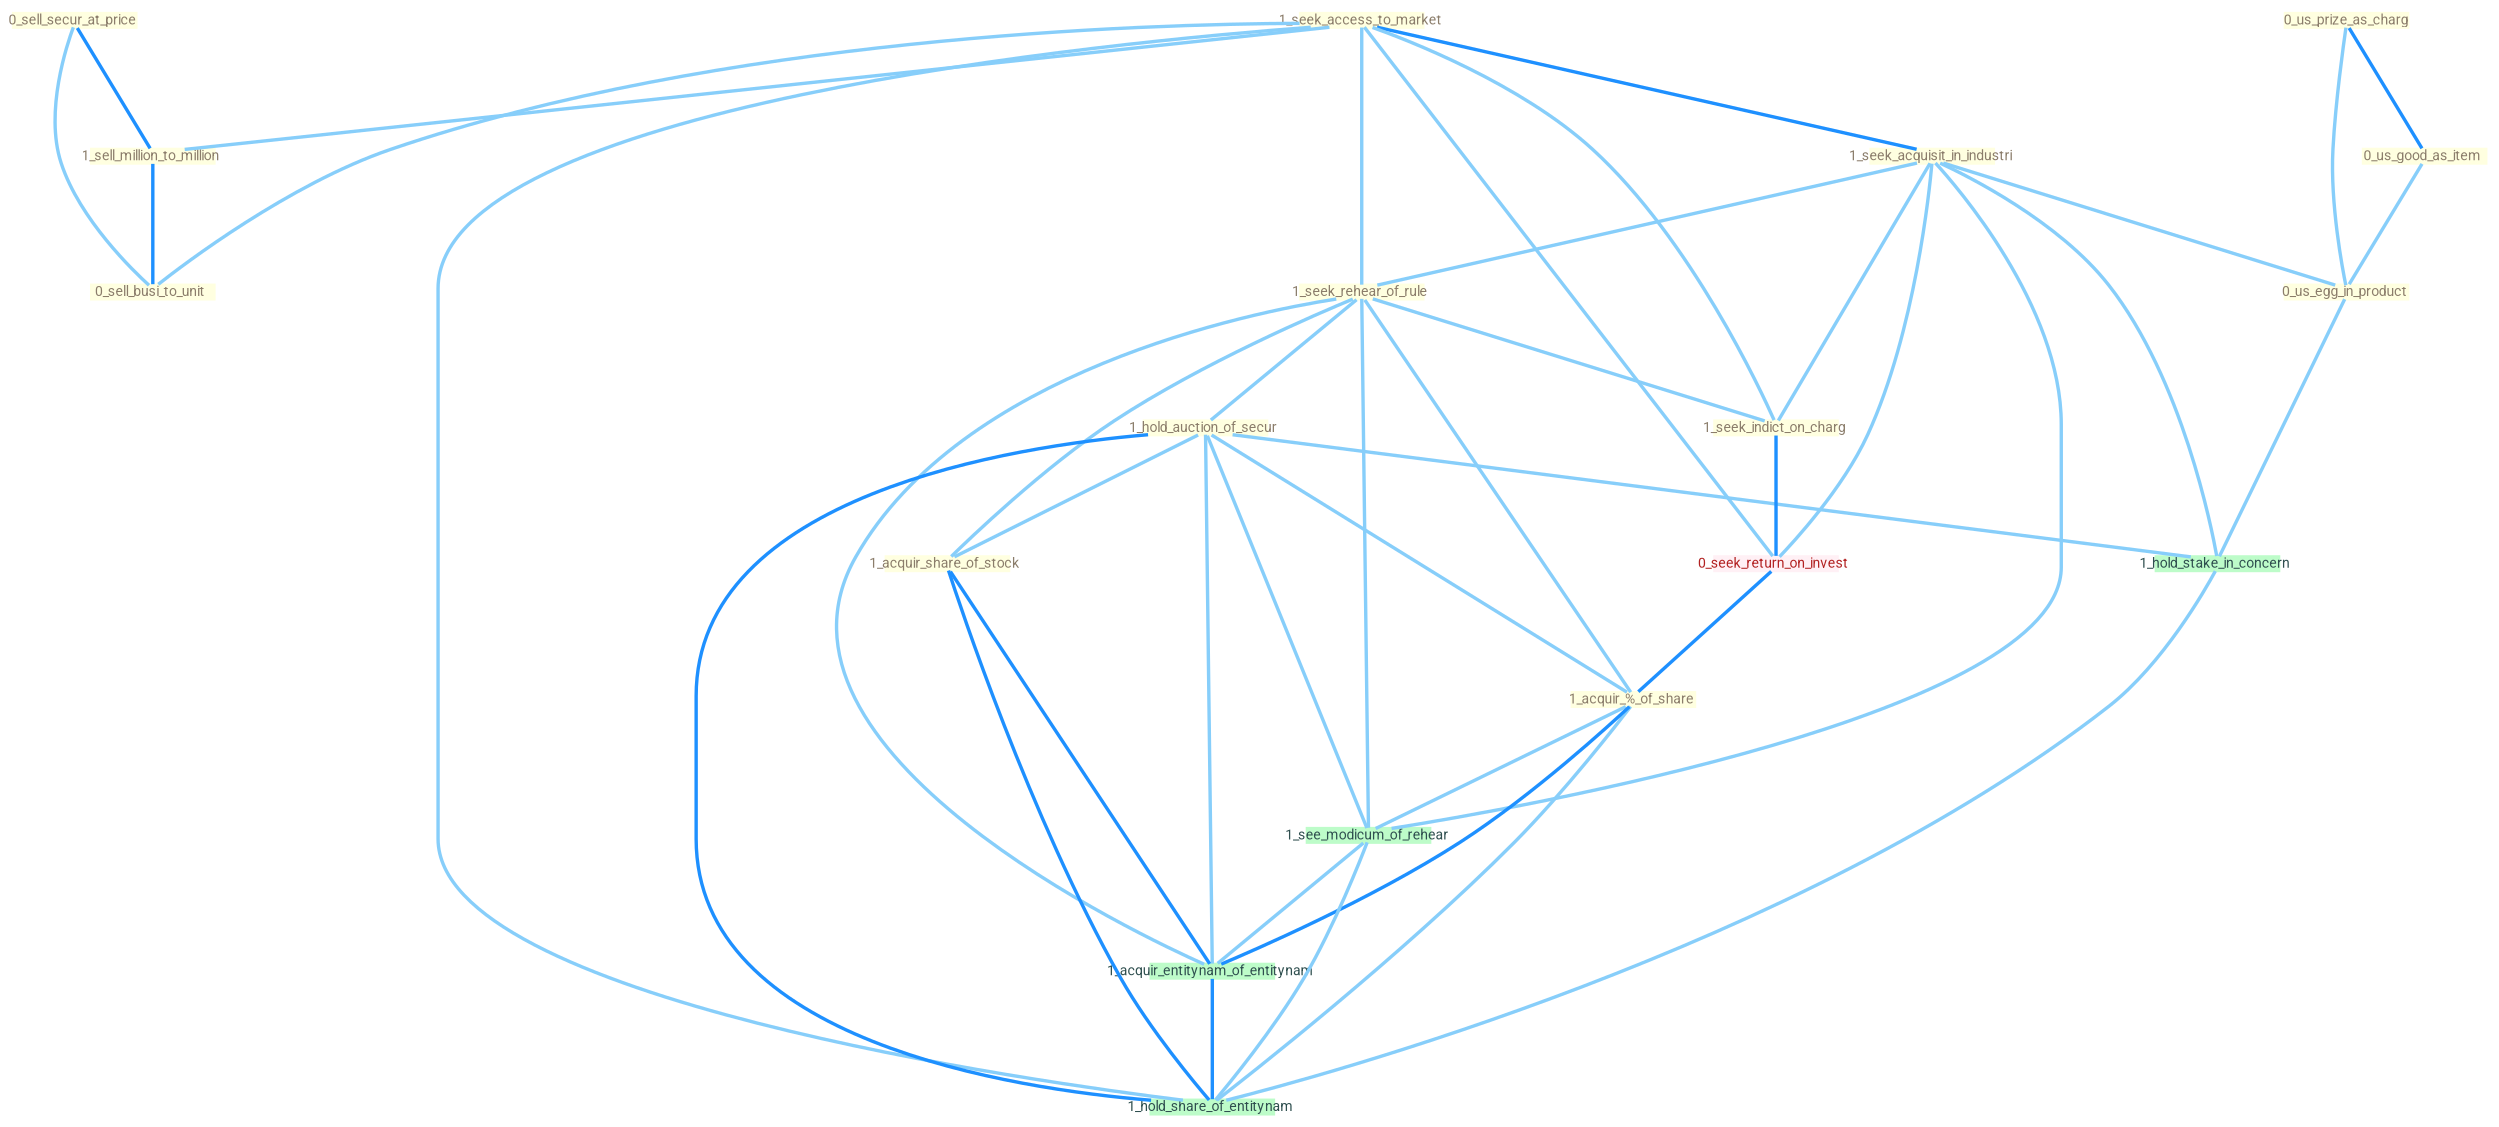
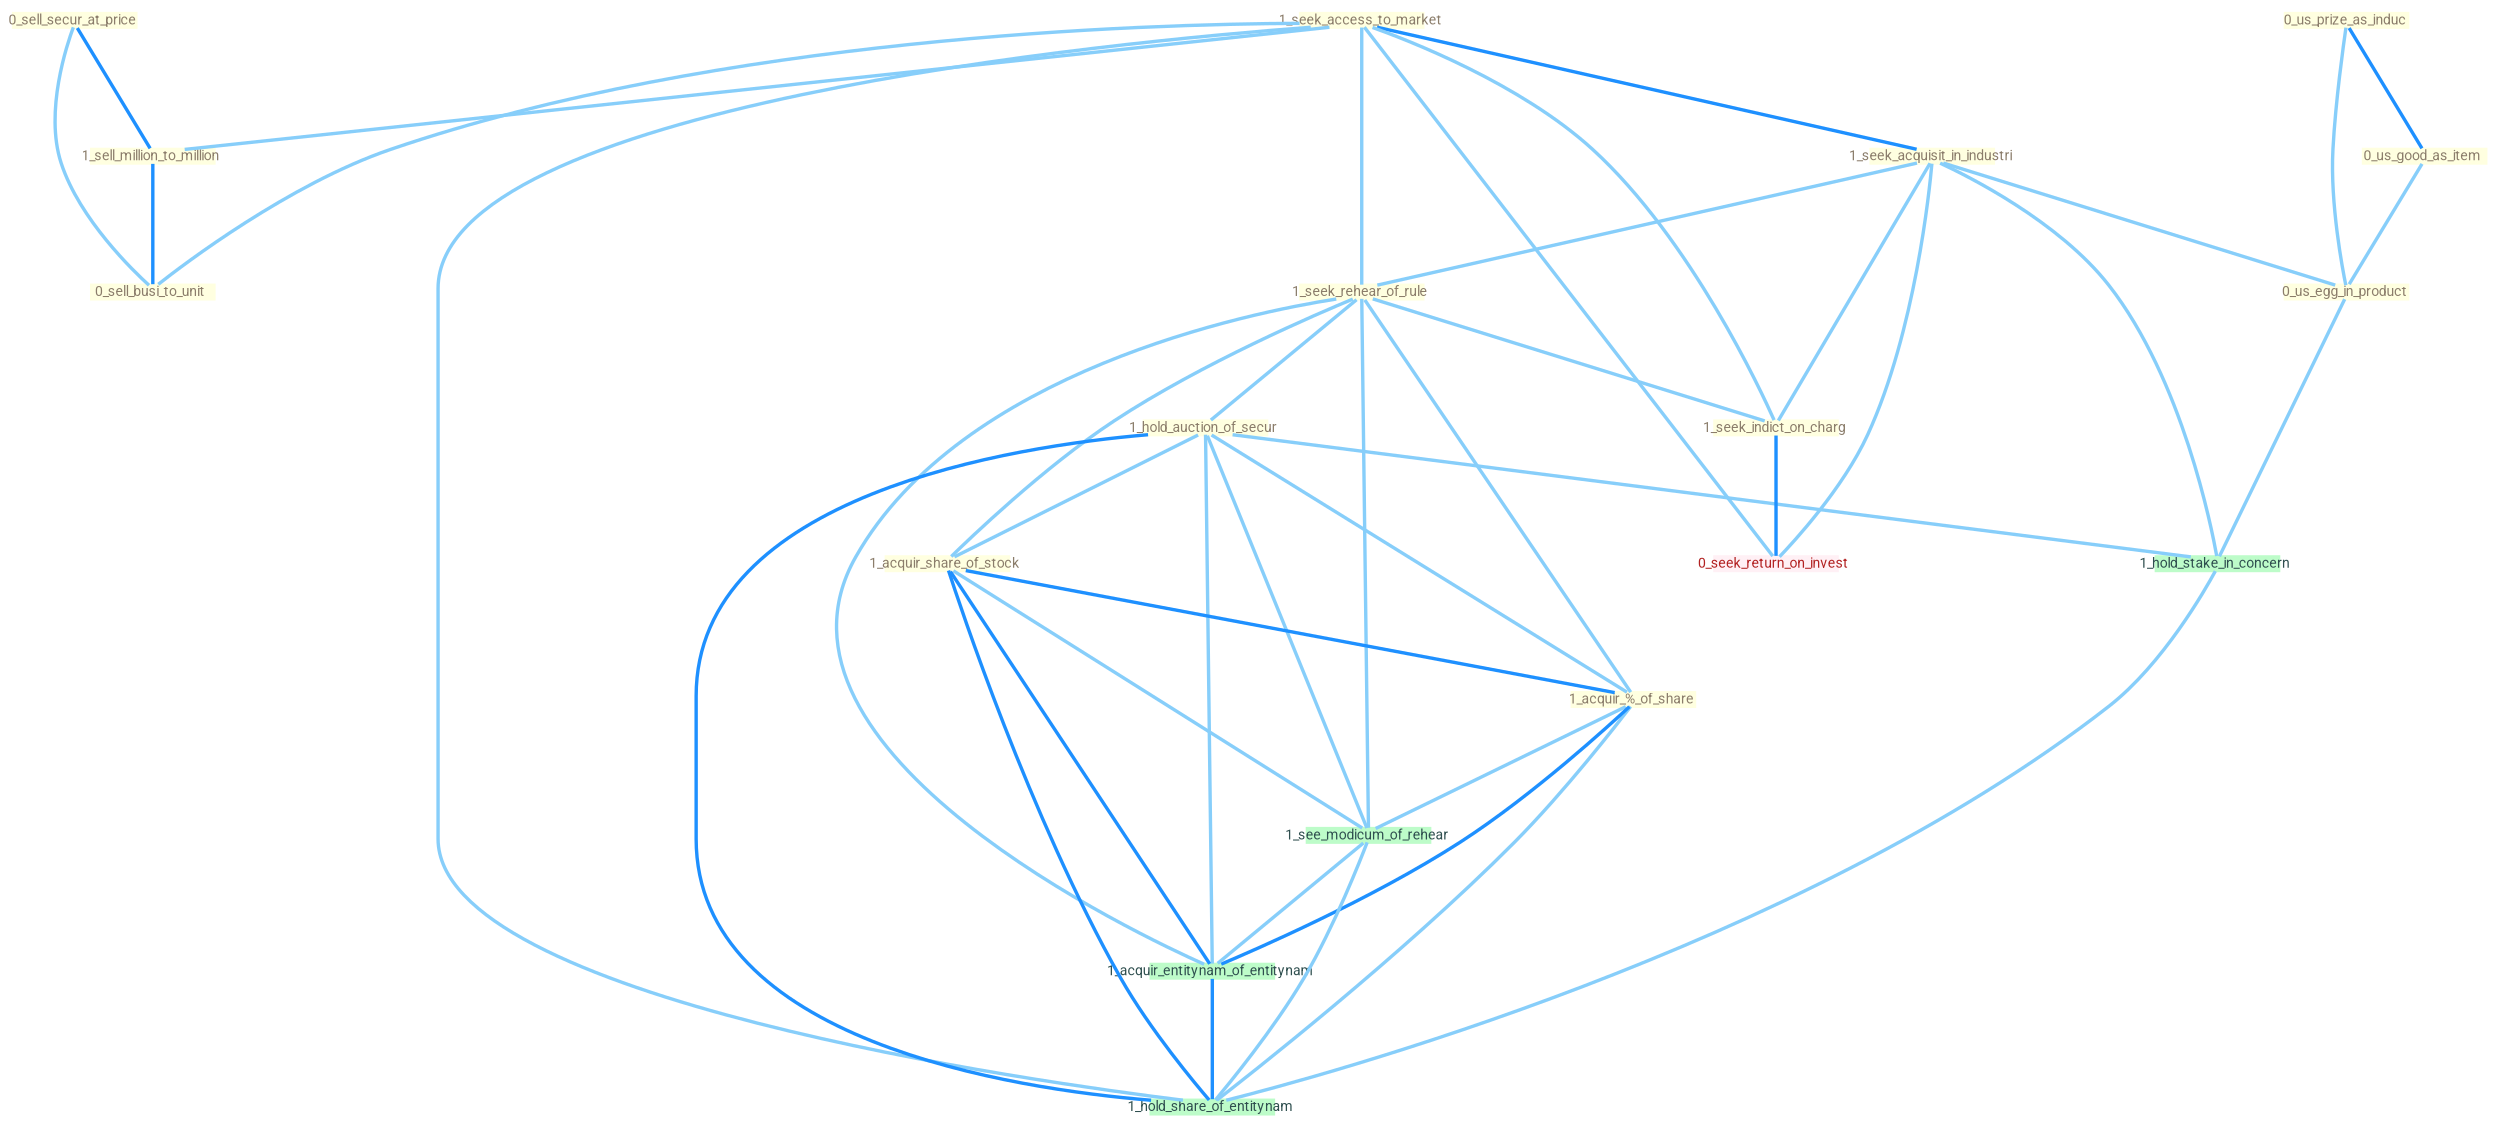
  graph {
    fontname=Roboto
    node [color="#ffffe0" fixedsize=true fontcolor="#8b7d6b" fontname=Roboto fontsize=4 shape=polygon style=filled]
    edge [color="#87cefa" fontname=Roboto w=1]
    "0_sell_secur_at_price " [height=.06 width=.5]
-   "0_us_prize_as_induc " [height=.06 width=.5 label="0_us_prize_as_charg"]
+   "0_us_prize_as_induc " [height=.06 width=.5]
    "1_seek_access_to_market " [height=.06 width=.5]
    "1_seek_acquisit_in_industri " [height=.06 width=.5]
    "1_sell_million_to_million " [height=.06 width=.5]
    "0_us_good_as_item " [height=.06 width=.5]
    "1_seek_rehear_of_rule " [height=.06 width=.5]
    "0_sell_busi_to_unit " [height=.06 width=.5]
    "1_hold_auction_of_secur " [height=.06 width=.5]
    "1_seek_indict_on_charg " [height=.06 width=.5]
    "1_acquir_share_of_stock " [height=.06 width=.5]
    "0_us_egg_in_product " [height=.06 width=.5]
    "1_acquir_%_of_share " [height=.06 width=.5]
    "0_seek_return_on_invest " [color="#fff0f5" fontcolor="#b22222" height=.06 width=.5]
    "1_hold_share_of_entitynam " [color="#BDFCC9" fontcolor="#2f4f4f" height=.06 width=.5]
    "1_hold_stake_in_concern " [color="#BDFCC9" fontcolor="#2f4f4f" height=.06 width=.5]
    n17 [color="#BDFCC9" fontcolor="#2f4f4f" height=.06 label="1_see_modicum_of_rehear" width=.5]
    "1_acquir_entitynam_of_entitynam " [color="#BDFCC9" fontcolor="#2f4f4f" height=.06 width=.5]
    subgraph sub_1 {
      "0_sell_secur_at_price "
      "0_us_prize_as_induc "
      "1_seek_access_to_market "
      "1_seek_acquisit_in_industri "
      "1_sell_million_to_million "
      "0_us_good_as_item "
      "1_seek_rehear_of_rule "
      "0_sell_busi_to_unit "
      "1_hold_auction_of_secur "
      "1_seek_indict_on_charg "
      "1_acquir_share_of_stock "
      "0_us_egg_in_product "
      "1_acquir_%_of_share "
    }
    subgraph sub_2 {
      "0_seek_return_on_invest "
    }
    "0_sell_secur_at_price " -- "1_sell_million_to_million " [color="#1e90ff"]
    "0_sell_secur_at_price " -- "0_sell_busi_to_unit "
    "0_us_prize_as_induc " -- "0_us_good_as_item " [color="#1e90ff" w=2]
    "0_us_prize_as_induc " -- "0_us_egg_in_product "
    "1_seek_access_to_market " -- "1_seek_acquisit_in_industri " [color="#1e90ff"]
    "1_seek_access_to_market " -- "1_sell_million_to_million "
    "1_seek_access_to_market " -- "1_seek_rehear_of_rule "
    "1_seek_access_to_market " -- "0_sell_busi_to_unit "
    "1_seek_access_to_market " -- "1_seek_indict_on_charg "
    "1_seek_access_to_market " -- "0_seek_return_on_invest "
    "1_seek_access_to_market " -- "1_hold_share_of_entitynam "
    "1_seek_acquisit_in_industri " -- "1_seek_rehear_of_rule "
    "1_seek_acquisit_in_industri " -- "1_seek_indict_on_charg "
    "1_seek_acquisit_in_industri " -- "0_us_egg_in_product "
    "1_seek_acquisit_in_industri " -- "0_seek_return_on_invest "
    "1_seek_acquisit_in_industri " -- "1_hold_stake_in_concern "
    "1_sell_million_to_million " -- "0_sell_busi_to_unit " [color="#1e90ff" w=2]
    "0_us_good_as_item " -- "0_us_egg_in_product "
    "1_seek_rehear_of_rule " -- "1_hold_auction_of_secur "
    "1_seek_rehear_of_rule " -- "1_seek_indict_on_charg "
    "1_seek_rehear_of_rule " -- "1_acquir_share_of_stock "
    "1_seek_rehear_of_rule " -- "1_acquir_%_of_share "
    "1_seek_rehear_of_rule " -- n17
    "1_seek_rehear_of_rule " -- "1_acquir_entitynam_of_entitynam "
    "1_hold_auction_of_secur " -- "1_acquir_share_of_stock "
    "1_hold_auction_of_secur " -- "1_acquir_%_of_share "
    "1_hold_auction_of_secur " -- "1_hold_share_of_entitynam " [color="#1e90ff" w=2]
    "1_hold_auction_of_secur " -- "1_hold_stake_in_concern "
    "1_hold_auction_of_secur " -- n17
    "1_hold_auction_of_secur " -- "1_acquir_entitynam_of_entitynam "
    "1_seek_indict_on_charg " -- "0_seek_return_on_invest " [color="#1e90ff" w=2]
-   "0_seek_return_on_invest " -- "1_acquir_%_of_share " [color="#1e90ff" w=2]
+   "1_acquir_share_of_stock " -- "1_acquir_%_of_share " [color="#1e90ff" w=2]
    "1_acquir_share_of_stock " -- "1_hold_share_of_entitynam " [color="#1e90ff" w=2]
-   "1_seek_acquisit_in_industri " -- n17
+   "1_acquir_share_of_stock " -- n17
    "1_acquir_share_of_stock " -- "1_acquir_entitynam_of_entitynam " [color="#1e90ff" w=2]
    "0_us_egg_in_product " -- "1_hold_stake_in_concern "
    "1_acquir_%_of_share " -- "1_hold_share_of_entitynam "
    "1_acquir_%_of_share " -- n17
    "1_acquir_%_of_share " -- "1_acquir_entitynam_of_entitynam " [color="#1e90ff" w=2]
    "1_hold_stake_in_concern " -- "1_hold_share_of_entitynam "
    n17 -- "1_hold_share_of_entitynam "
    n17 -- "1_acquir_entitynam_of_entitynam "
    "1_acquir_entitynam_of_entitynam " -- "1_hold_share_of_entitynam " [color="#1e90ff" w=2]
  }
